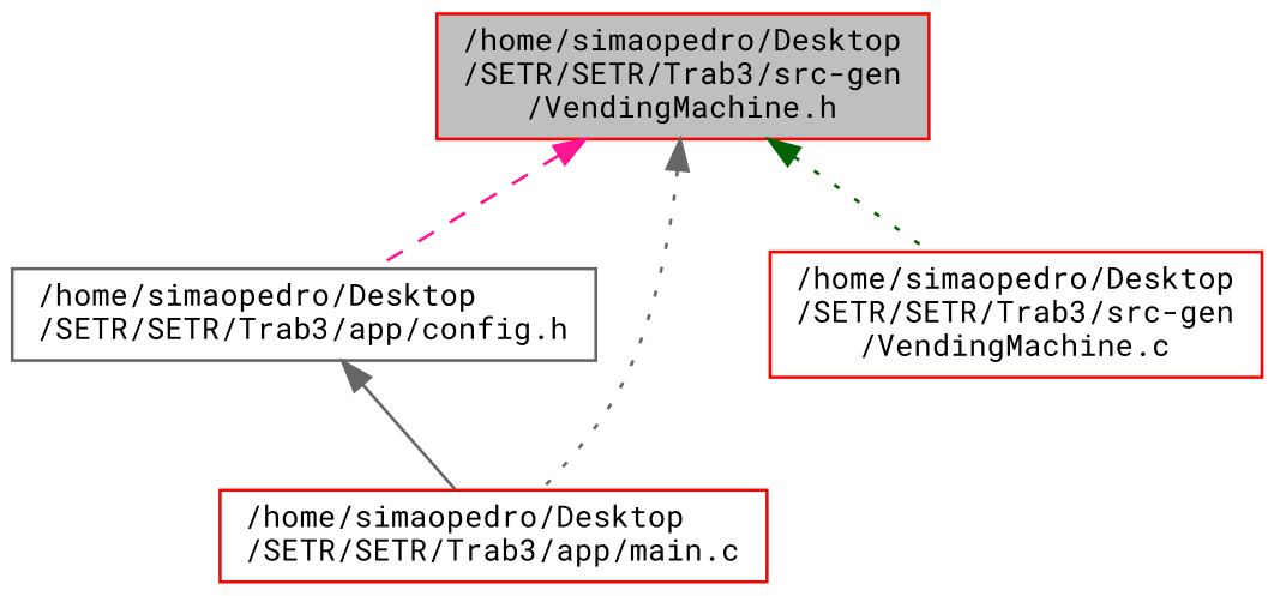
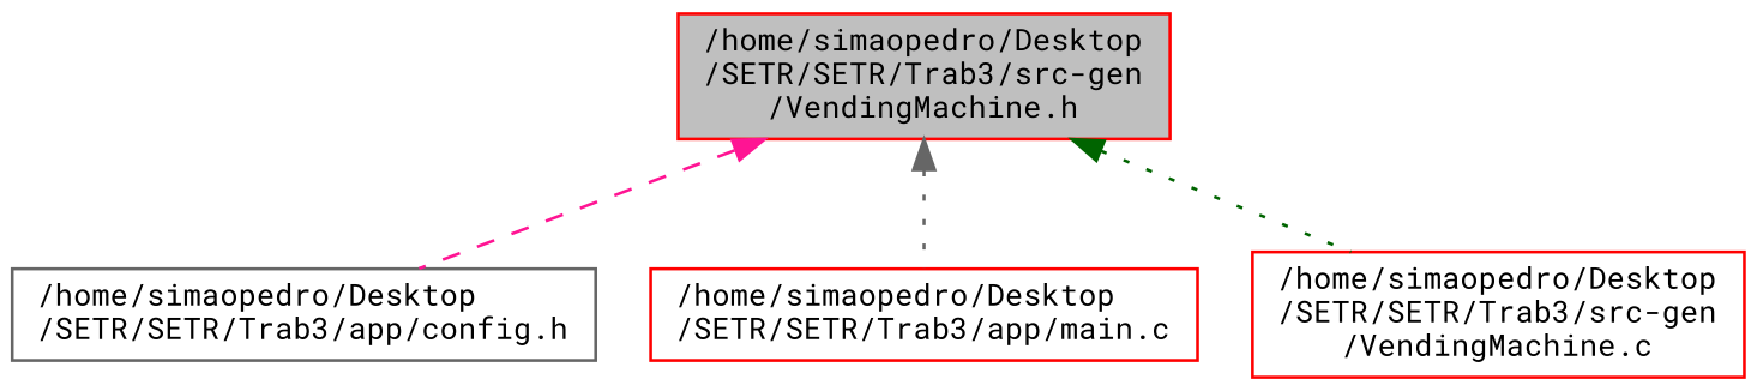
  digraph {
    fontname="Roboto Mono"
    node [color=red fillcolor=white fontname="Roboto Mono" fontsize=10 shape=record style=filled]
    edge [color=gray40 dir=back fontname="Roboto Mono" fontsize=10 labelfontname=Helvetica labelfontsize=10 style=dotted]
    n1 [fillcolor=grey75 fontcolor=black height=0.2 label="/home/simaopedro/Desktop\l/SETR/SETR/Trab3/src-gen\l/VendingMachine.h" width=0.4]
    n2 [color=gray40 height=0.2 label="/home/simaopedro/Desktop\l/SETR/SETR/Trab3/app/config.h" width=0.4]
    n3 [height=0.2 label="/home/simaopedro/Desktop\l/SETR/SETR/Trab3/app/main.c" width=0.4]
    n4 [height=0.2 label="/home/simaopedro/Desktop\l/SETR/SETR/Trab3/src-gen\l/VendingMachine.c" width=0.4]
    n1 -> n2 [color=deeppink style=dashed]
    n1 -> n3
    n1 -> n4 [color=darkgreen]
-   n2 -> n3 [style=solid]
  }
